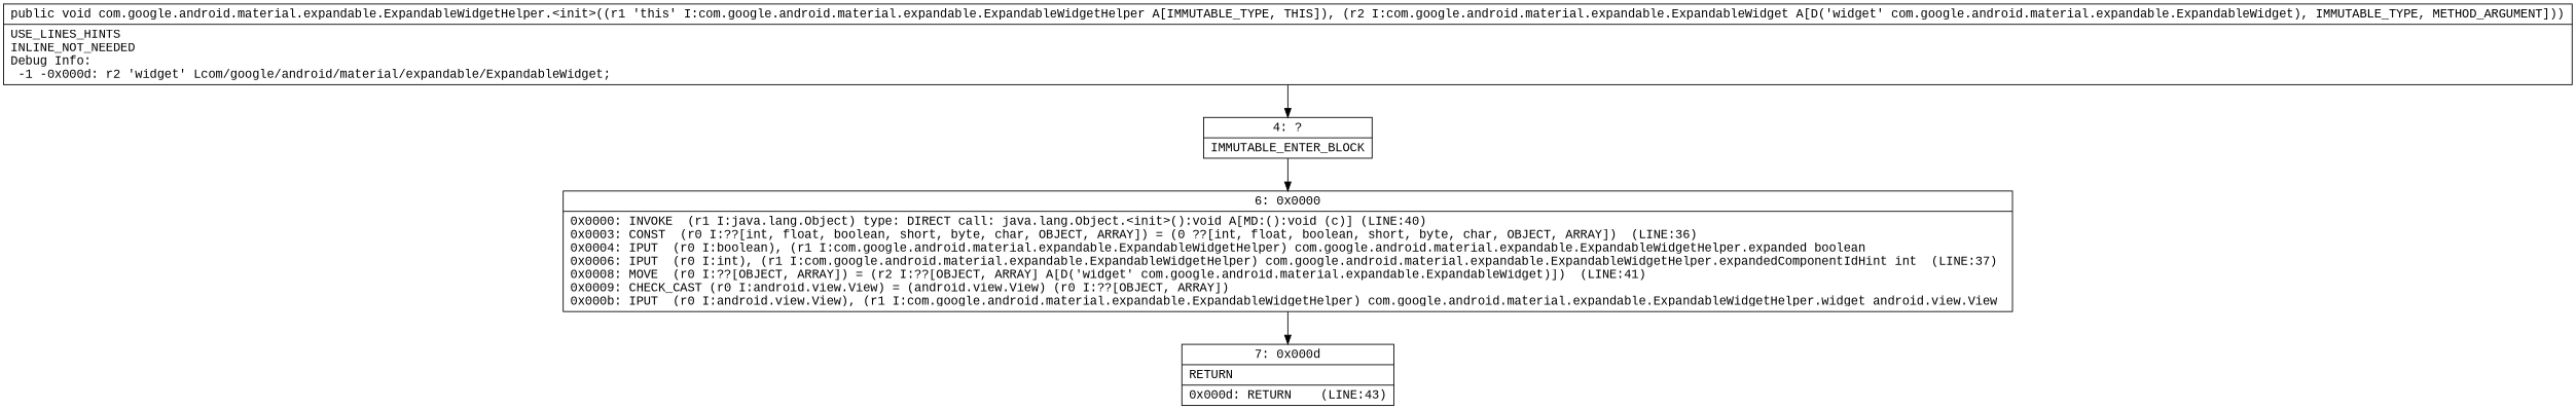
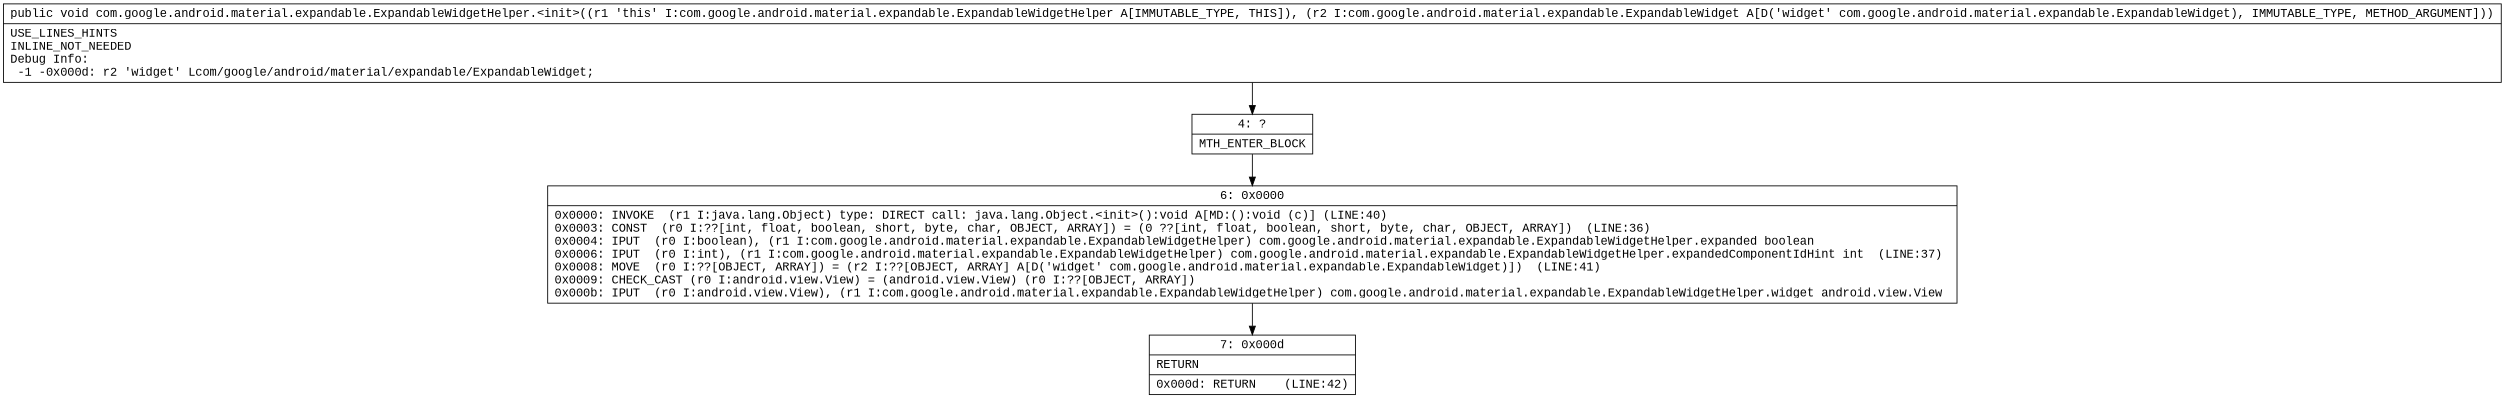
  digraph {
    fontname="Liberation Mono"
    node [fontname="Liberation Mono" shape=record]
    edge [fontname="Liberation Mono"]
-   n1 [label="{4\:\ ?|IMMUTABLE_ENTER_BLOCK\l}"]
+   n1 [label="{4\:\ ?|MTH_ENTER_BLOCK\l}"]
    n2 [label="{6\:\ 0x0000|0x0000: INVOKE  (r1 I:java.lang.Object) type: DIRECT call: java.lang.Object.\<init\>():void A[MD:():void (c)] (LINE:40)\l0x0003: CONST  (r0 I:??[int, float, boolean, short, byte, char, OBJECT, ARRAY]) = (0 ??[int, float, boolean, short, byte, char, OBJECT, ARRAY])  (LINE:36)\l0x0004: IPUT  (r0 I:boolean), (r1 I:com.google.android.material.expandable.ExpandableWidgetHelper) com.google.android.material.expandable.ExpandableWidgetHelper.expanded boolean \l0x0006: IPUT  (r0 I:int), (r1 I:com.google.android.material.expandable.ExpandableWidgetHelper) com.google.android.material.expandable.ExpandableWidgetHelper.expandedComponentIdHint int  (LINE:37)\l0x0008: MOVE  (r0 I:??[OBJECT, ARRAY]) = (r2 I:??[OBJECT, ARRAY] A[D('widget' com.google.android.material.expandable.ExpandableWidget)])  (LINE:41)\l0x0009: CHECK_CAST (r0 I:android.view.View) = (android.view.View) (r0 I:??[OBJECT, ARRAY]) \l0x000b: IPUT  (r0 I:android.view.View), (r1 I:com.google.android.material.expandable.ExpandableWidgetHelper) com.google.android.material.expandable.ExpandableWidgetHelper.widget android.view.View \l}"]
-   n3 [label="{7\:\ 0x000d|RETURN\l|0x000d: RETURN    (LINE:43)\l}"]
+   n3 [label="{7\:\ 0x000d|RETURN\l|0x000d: RETURN    (LINE:42)\l}"]
    n4 [label="{public void com.google.android.material.expandable.ExpandableWidgetHelper.\<init\>((r1 'this' I:com.google.android.material.expandable.ExpandableWidgetHelper A[IMMUTABLE_TYPE, THIS]), (r2 I:com.google.android.material.expandable.ExpandableWidget A[D('widget' com.google.android.material.expandable.ExpandableWidget), IMMUTABLE_TYPE, METHOD_ARGUMENT]))  | USE_LINES_HINTS\lINLINE_NOT_NEEDED\lDebug Info:\l  \-1 \-0x000d: r2 'widget' Lcom\/google\/android\/material\/expandable\/ExpandableWidget;\l}"]
    n1 -> n2
    n2 -> n3
    n4 -> n1
  }
